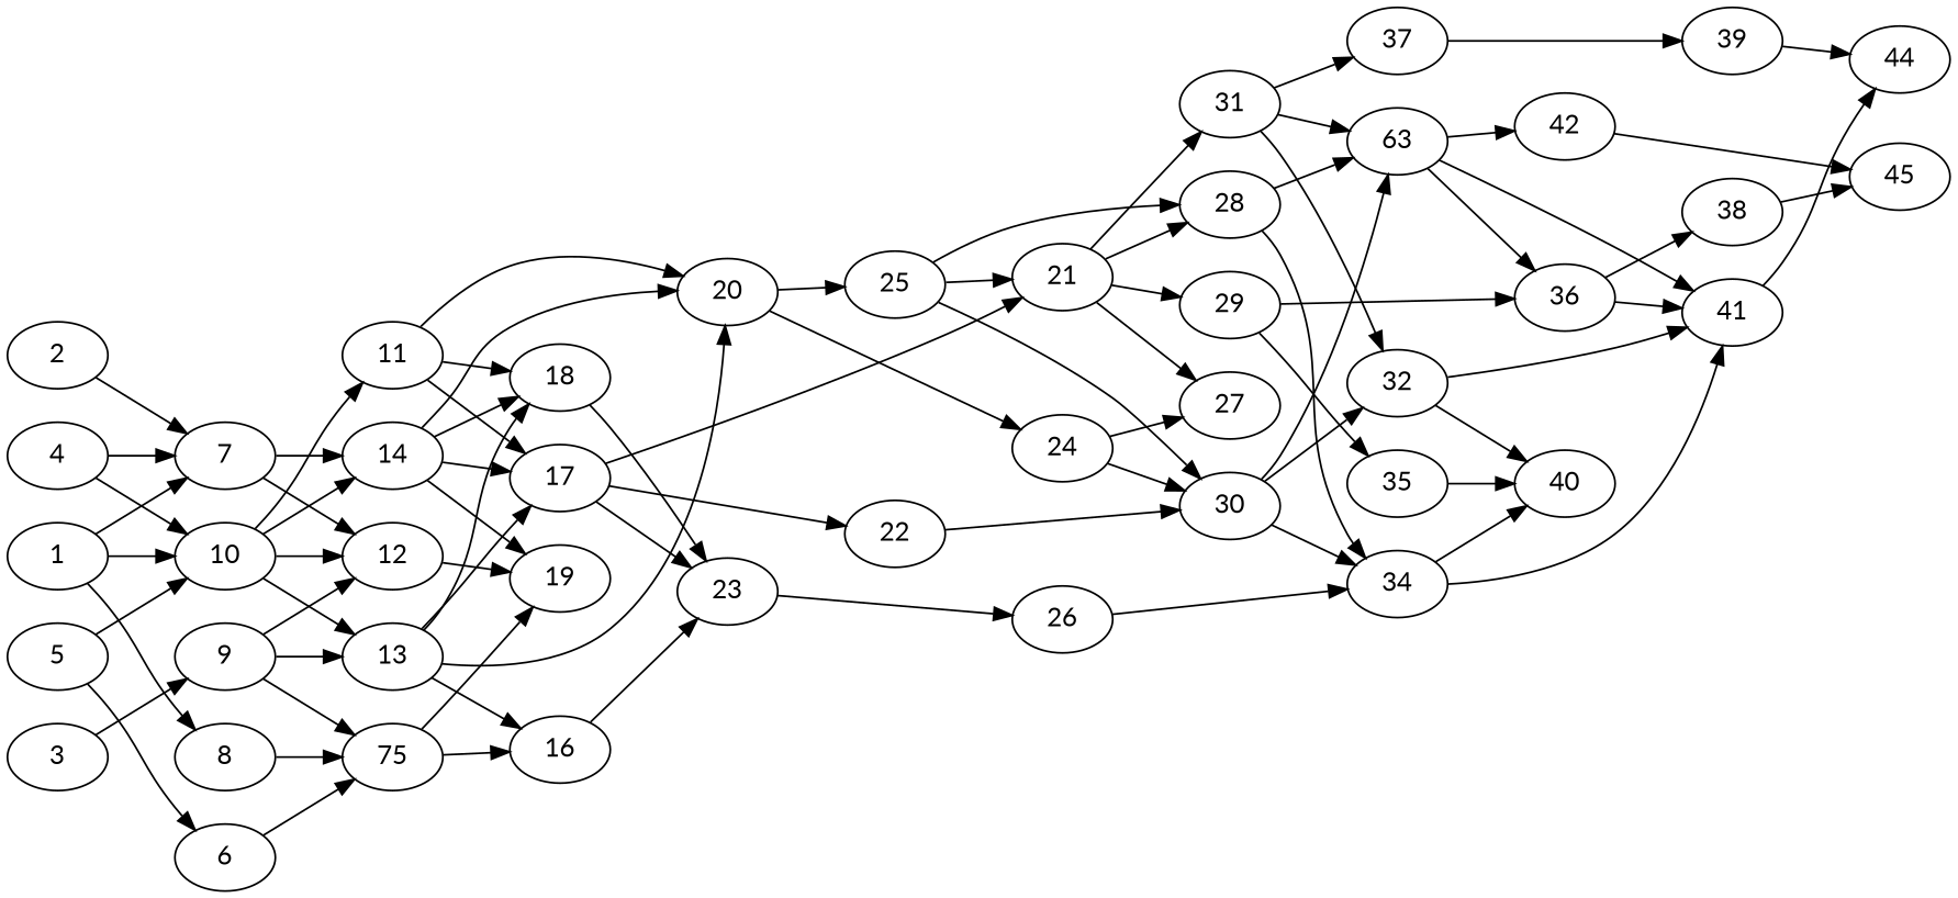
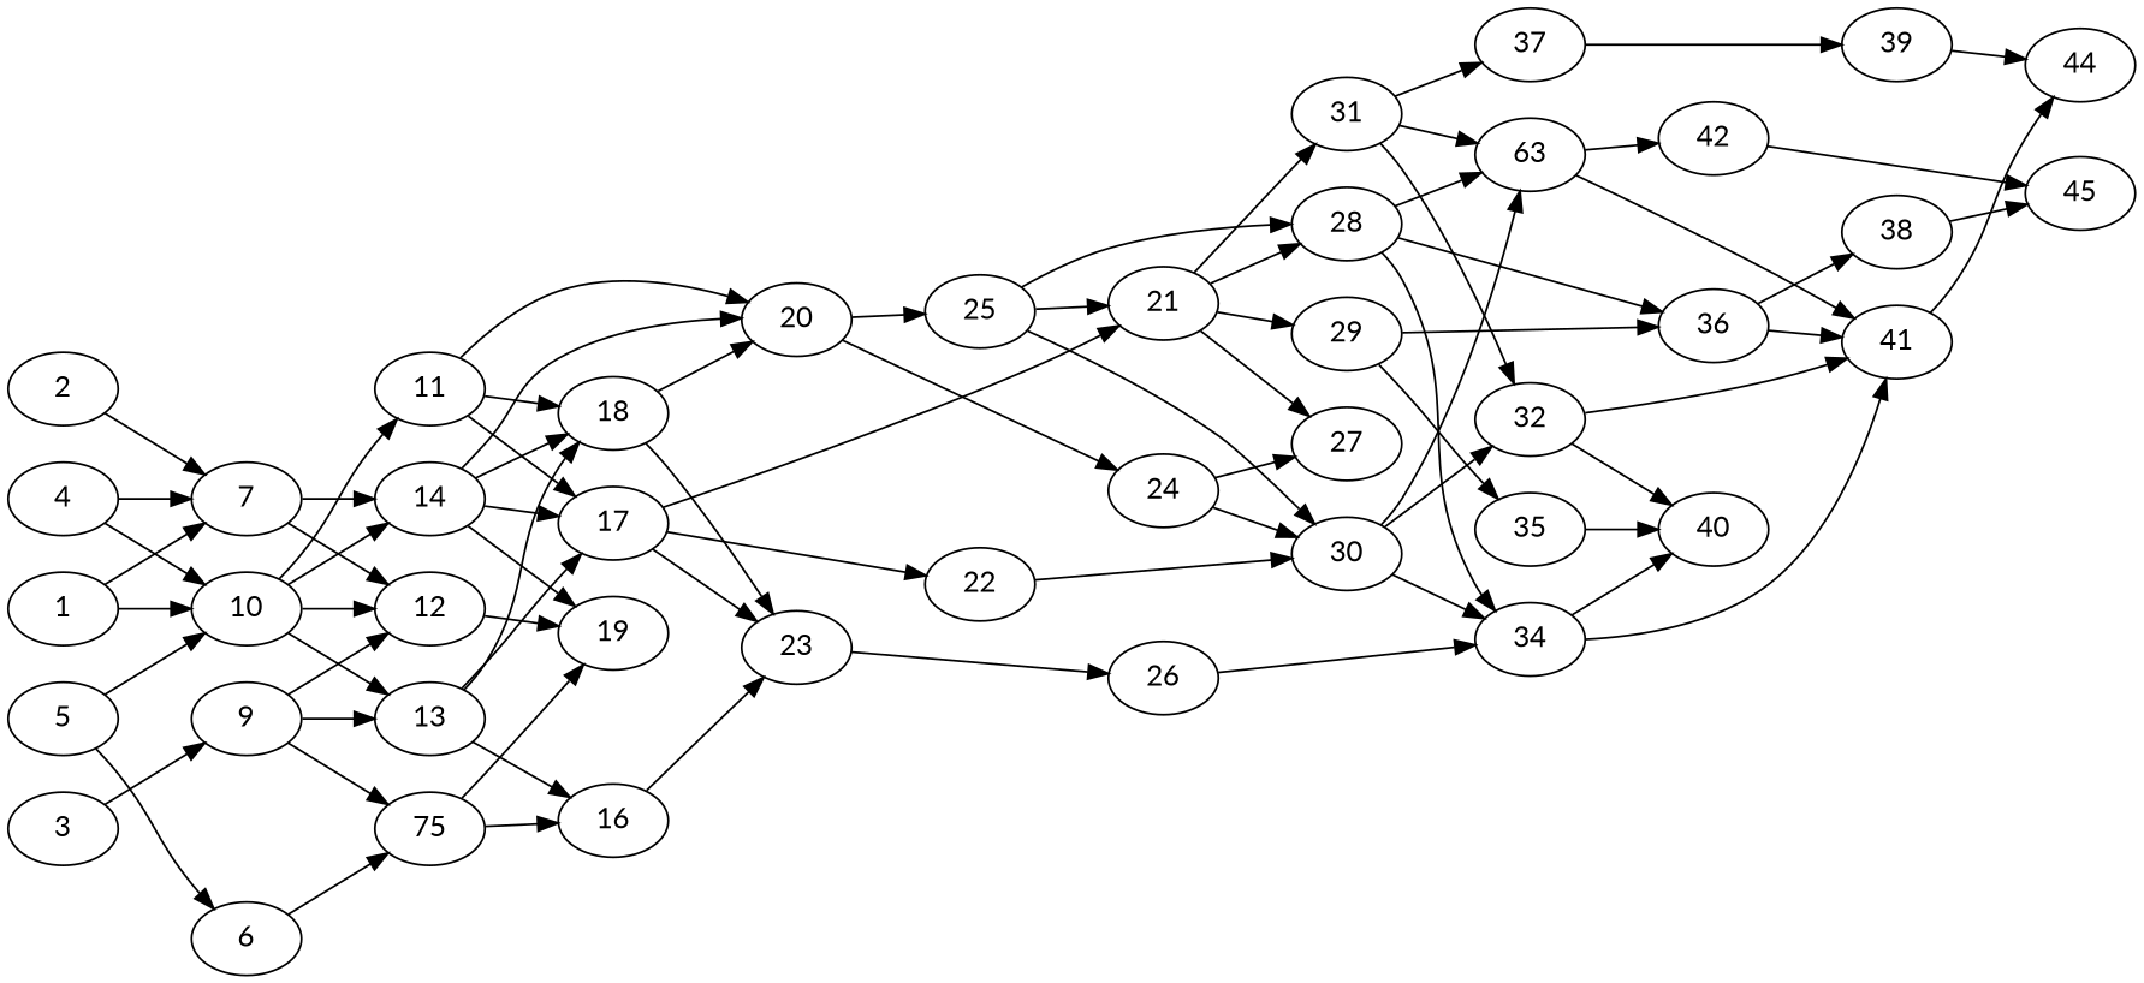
  digraph {
    fontname=Lato
    rankdir=LR
    node [alpha=0.19 fontname=Lato]
    edge [fontname=Lato]
    1 [alpha=0.14 expect_size=42686464]
    7 [expect_size=38908928]
-   8 [alpha=0.01 expect_size=33351680]
    10 [alpha=0.04 expect_size=22290432]
    12 [alpha=0.08 expect_size=51706880]
    14 [alpha=0.04 expect_size=40753152]
    n7 [alpha=0.06 expect_size=51601408 label=75]
    13 [alpha=0.11 expect_size=6416384]
    11 [alpha=0.15 expect_size=18478080]
    19 [alpha=0.16 expect_size=14467072]
    17 [alpha=0.18 expect_size=13947904]
    18 [alpha=0.14 expect_size=12328960]
    20 [alpha=0.18 expect_size=22533120]
    16 [alpha=0.05 expect_size=23525376]
    2 [alpha=0.01 expect_size=20550656]
    3 [alpha=0.15 expect_size=20110336]
    9 [alpha=0.03 expect_size=37254144]
    4 [alpha=0.05 expect_size=27480064]
    5 [alpha=0.08 expect_size=35666944]
    6 [alpha=0.16 expect_size=50237440]
    23 [alpha=0.09 expect_size=40562688]
    21 [alpha=0.15 expect_size=31632384]
    22 [expect_size=20914176]
    24 [alpha=0.09 expect_size=18705408]
    25 [alpha=0.02 expect_size=27141120]
    26 [alpha=0.13 expect_size=41473024]
    27 [expect_size=52392960]
    28 [alpha=0.17 expect_size=47679488]
    29 [alpha=0.09 expect_size=34554880]
    31 [alpha=0.11 expect_size=20175872]
    30 [alpha=0.07 expect_size=25477120]
    34 [expect_size=29286400]
    n33 [alpha=0.20 expect_size=6992896 label=63]
    36 [alpha=0.05 expect_size=7717888]
    35 [alpha=0.18 expect_size=50843648]
    32 [alpha=0.15 expect_size=8912896]
    37 [alpha=0.16 expect_size=39276544]
    40 [alpha=0.12 expect_size=51048448]
    41 [alpha=0.08 expect_size=20804608]
    42 [alpha=0.10 expect_size=47759360]
    38 [alpha=0.09 expect_size=37627904]
    39 [alpha=0.07 expect_size=30880768]
    44 [alpha=0.11 expect_size=36340736]
    45 [alpha=0.04 expect_size=34651136]
    1 -> 7
-   1 -> 8
    1 -> 10
    7 -> 12
    7 -> 14
-   8 -> n7
    10 -> 12
    10 -> 14
    10 -> 13
    10 -> 11
    12 -> 19
    14 -> 19
    14 -> 17
    14 -> 18
    14 -> 20
    n7 -> 19
    n7 -> 16
    13 -> 17
    13 -> 18
-   13 -> 20
+   18 -> 20
    13 -> 16
    11 -> 17
    11 -> 18
    11 -> 20
    17 -> 23
    17 -> 21
    17 -> 22
    18 -> 23
    20 -> 24
    20 -> 25
    16 -> 23
    2 -> 7
    3 -> 9
    9 -> 12
    9 -> n7
    9 -> 13
    4 -> 7
    4 -> 10
    5 -> 10
    5 -> 6
    6 -> n7
    23 -> 26
    21 -> 27
    21 -> 28
    21 -> 29
    21 -> 31
    22 -> 30
    24 -> 27
    24 -> 30
    25 -> 21
    25 -> 28
    25 -> 30
    26 -> 34
    28 -> 34
    28 -> n33
-   n33 -> 36
+   28 -> 36
    29 -> 36
    29 -> 35
    31 -> n33
    31 -> 32
    31 -> 37
    30 -> 34
    30 -> n33
    30 -> 32
    34 -> 40
    34 -> 41
    n33 -> 41
    n33 -> 42
    36 -> 41
    36 -> 38
    35 -> 40
    32 -> 40
    32 -> 41
    37 -> 39
    41 -> 44
    42 -> 45
    38 -> 45
    39 -> 44
  }
